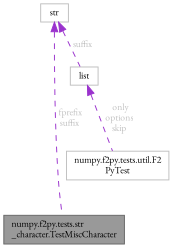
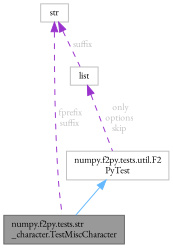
  digraph {
    fontname="EB Garamond"
    node [color=grey75 fillcolor=white fontname="EB Garamond" fontsize=10 shape=box style=filled]
    edge [color=darkorchid3 dir=back fontname="EB Garamond" fontsize=10 labelfontname=Helvetica labelfontsize=10 style=dashed fontcolor=grey]
    n1 [color=gray40 fillcolor=grey60 fontcolor=black height=0.2 label="numpy.f2py.tests.str\l_character.TestMiscCharacter" width=0.4]
    n2 [height=0.2 label="numpy.f2py.tests.util.F2\lPyTest" width=0.4]
    n3 [height=0.2 label=list width=0.4]
    n4 [height=0.2 label=str width=0.4]
+   n2 -> n1 [color=steelblue1 style=solid fontcolor=""]
    n3 -> n2 [label=" only\noptions\nskip"]
    n4 -> n1 [label=" fprefix\nsuffix"]
    n4 -> n3 [label=" suffix"]
  }
